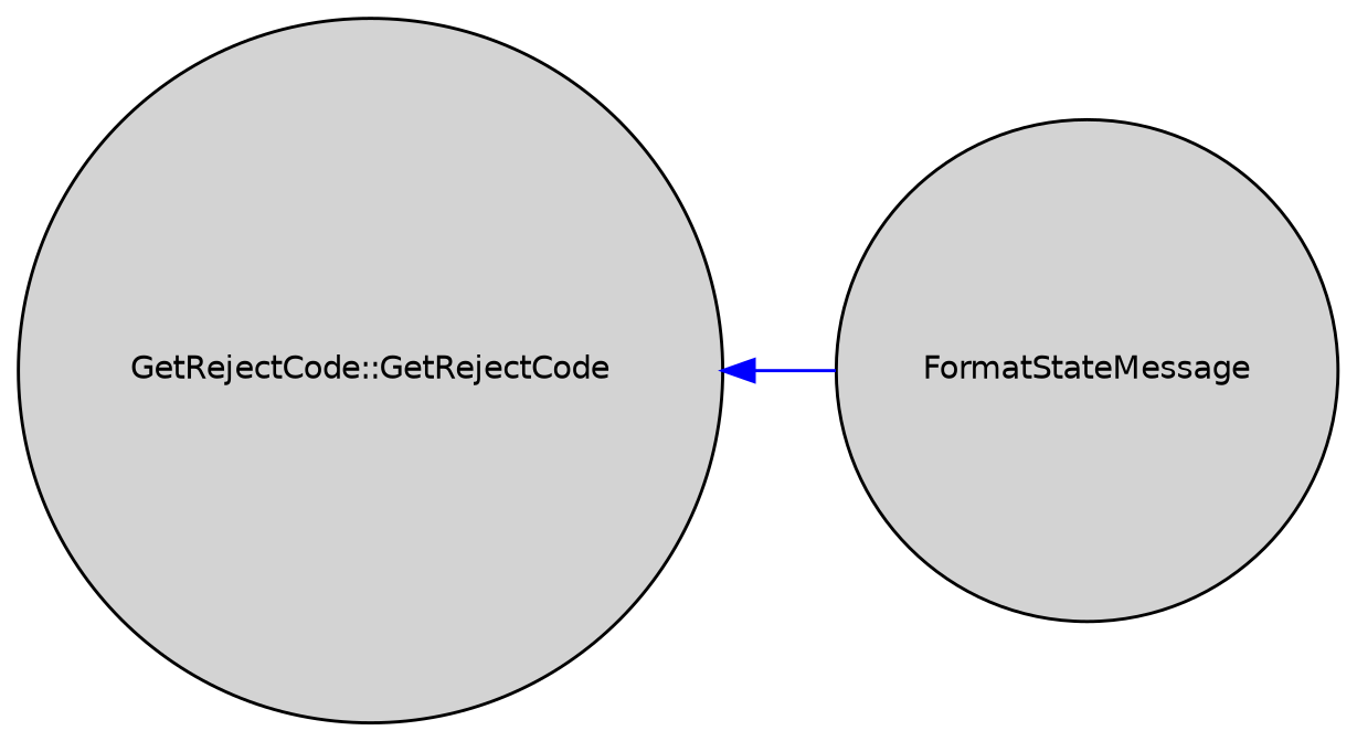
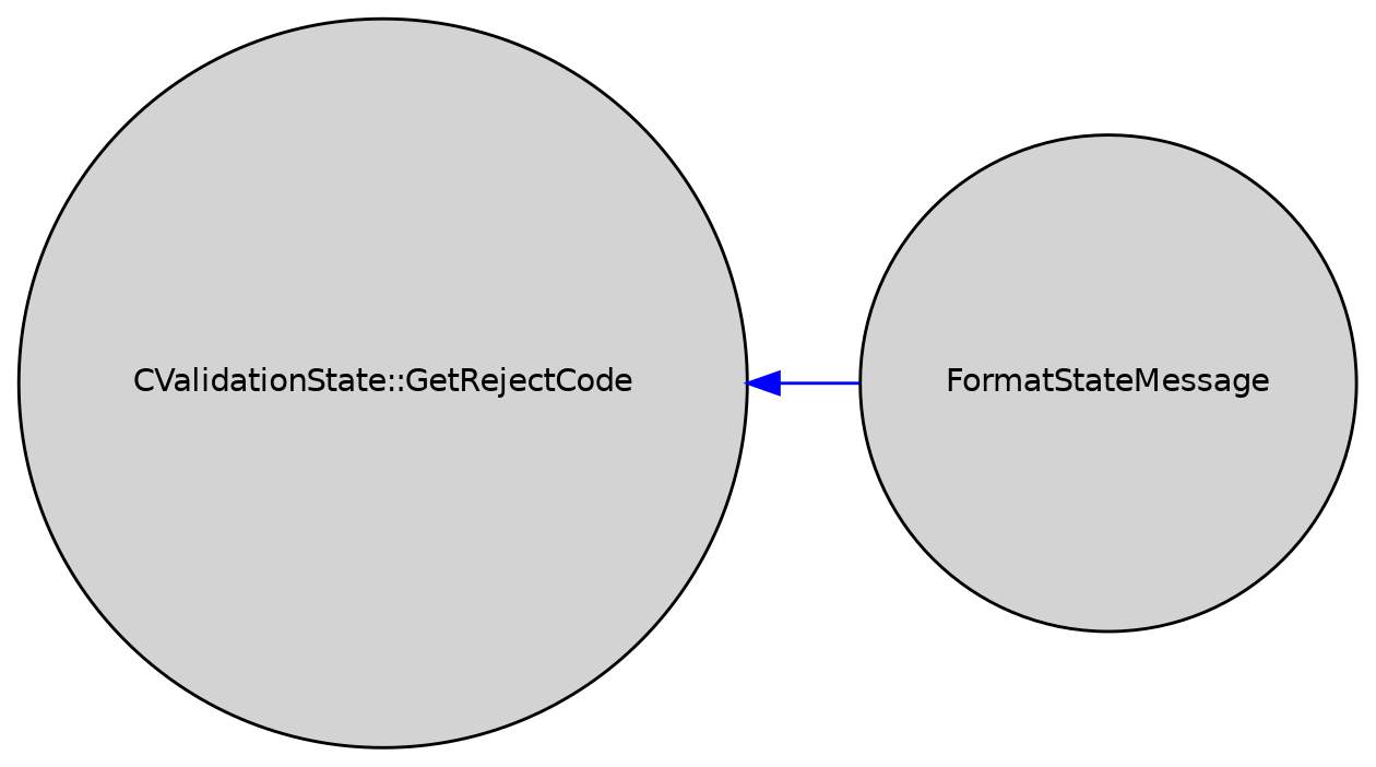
  digraph {
    rankdir=LR
    node [color=black fillcolor=lightgrey fontname=Helvetica fontsize=10 shape=circle style=filled]
-   n1 [fontcolor=black height=0.2 label="GetRejectCode::GetRejectCode" width=0.4]
+   n1 [fontcolor=black height=0.2 label="CValidationState::GetRejectCode" width=0.4]
    n2 [height=0.2 label=FormatStateMessage width=0.4]
    n1 -> n2 [color=blue dir=back fontname=Helvetica fontsize=10 labelfontname=Helvetica labelfontsize=10 style=solid]
  }
